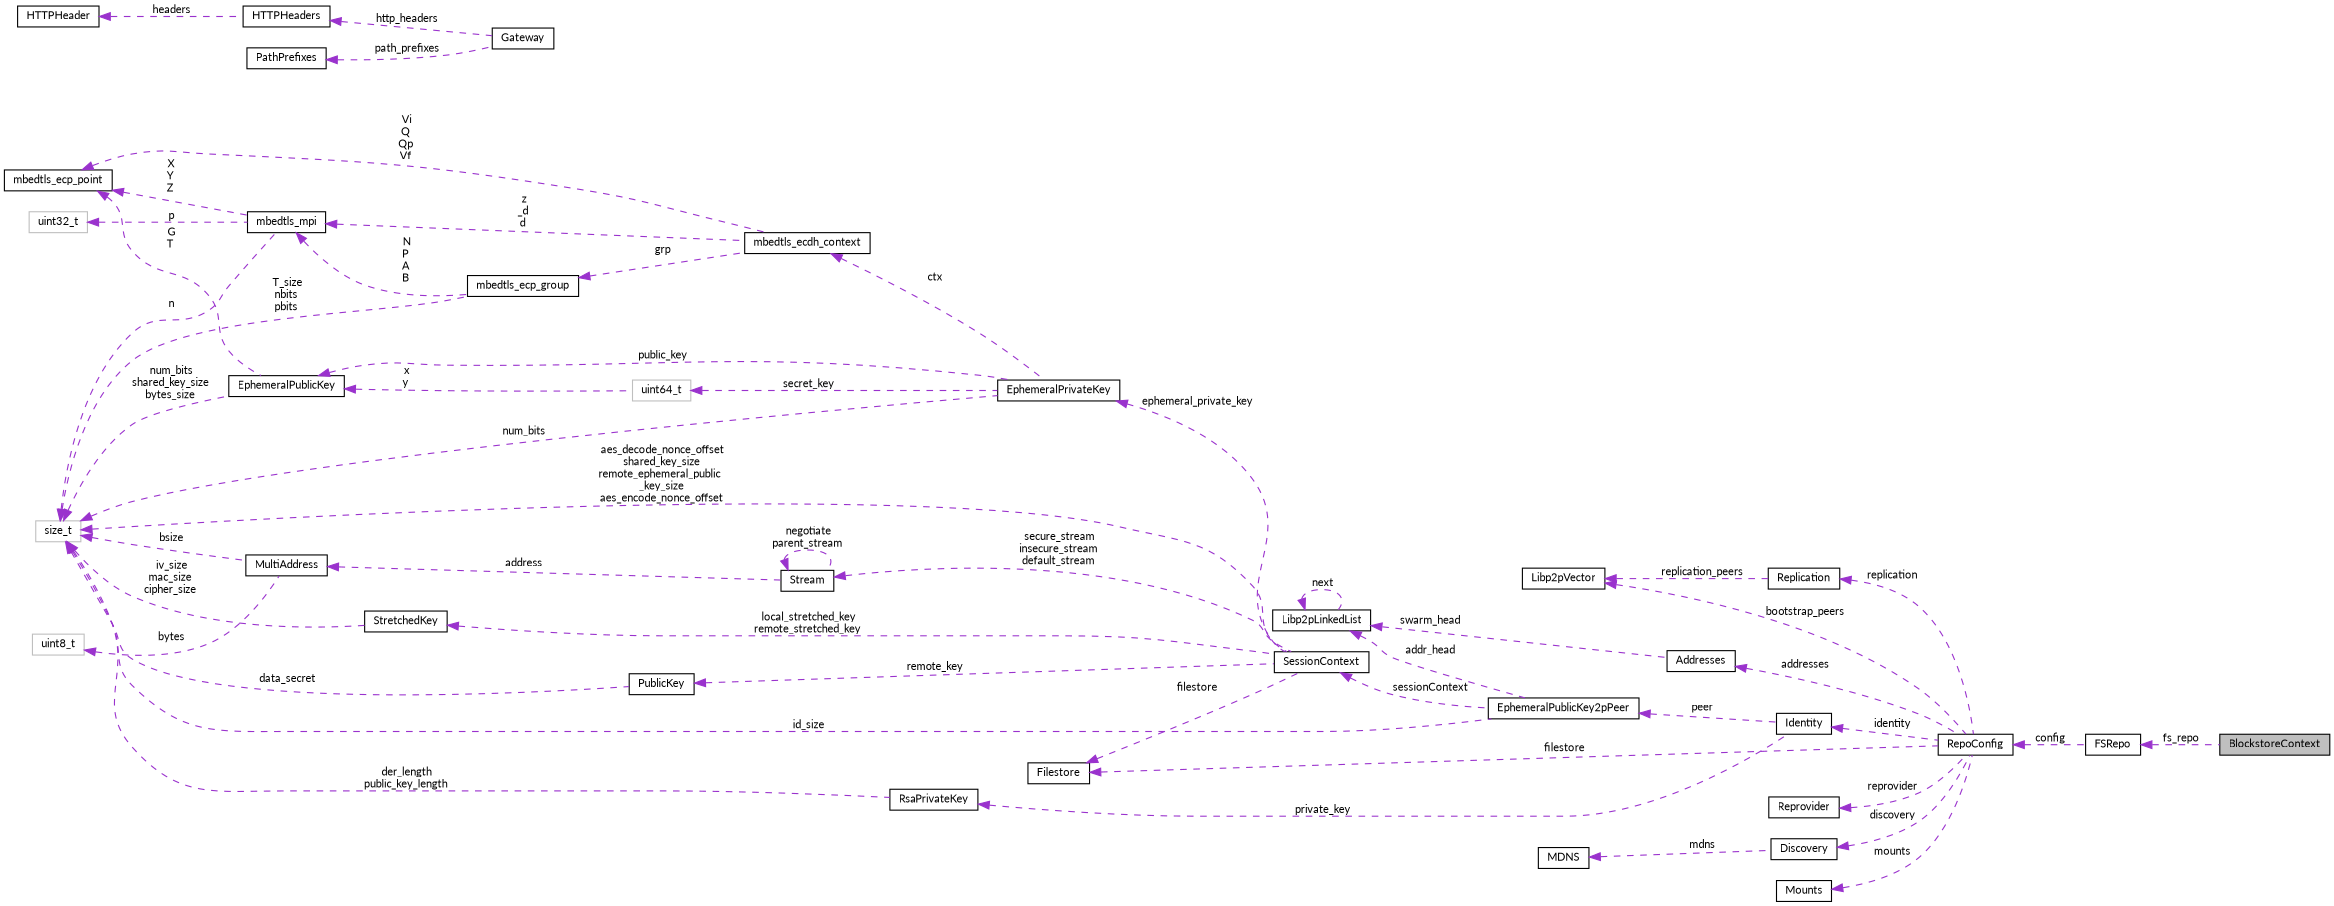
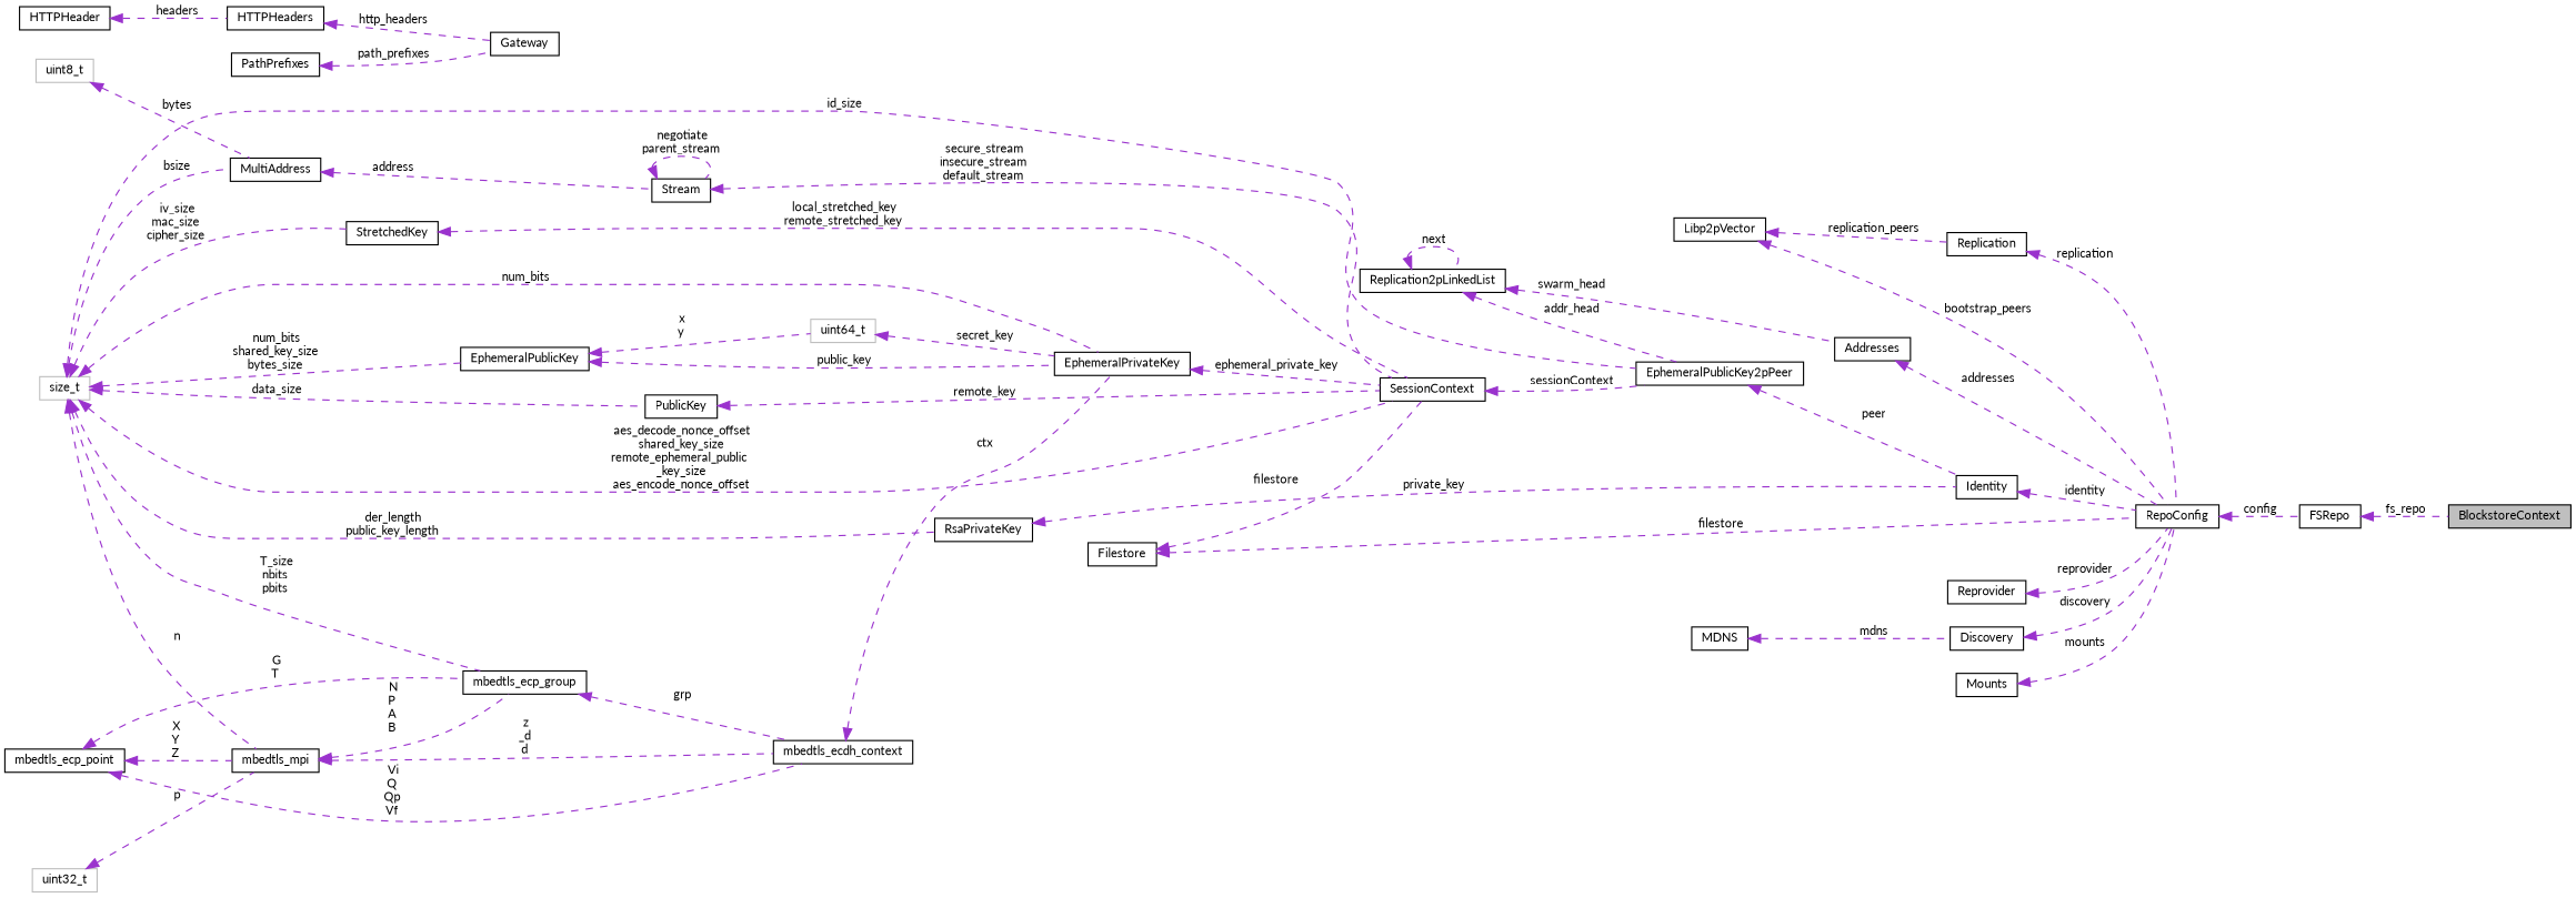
  digraph {
    fontname=Lato
    rankdir=LR
    node [color=black fillcolor=white fontname=Lato fontsize=10 shape=record style=filled]
    edge [color=darkorchid3 dir=back fontname=Lato fontsize=10 labelfontname=Helvetica labelfontsize=10 style=dashed]
    n1 [fillcolor=grey75 fontcolor=black height=0.2 label=BlockstoreContext width=0.4]
    n2 [height=0.2 label=FSRepo width=0.4]
    n3 [height=0.2 label=RepoConfig width=0.4]
    n4 [height=0.2 label=Libp2pVector width=0.4]
    n5 [height=0.2 label=Replication width=0.4]
    n6 [height=0.2 label=Identity width=0.4]
    n7 [height=0.2 label=EphemeralPublicKey2pPeer width=0.4]
    n8 [height=0.2 label=SessionContext width=0.4]
    n9 [height=0.2 label=EphemeralPrivateKey width=0.4]
    n10 [color=grey75 height=0.2 label=uint64_t width=0.4]
    n11 [height=0.2 label=EphemeralPublicKey width=0.4]
    n12 [color=grey75 height=0.2 label=size_t width=0.4]
    n13 [height=0.2 label=mbedtls_ecp_group width=0.4]
    n14 [height=0.2 label=mbedtls_mpi width=0.4]
    n15 [height=0.2 label=StretchedKey width=0.4]
    n16 [height=0.2 label=PublicKey width=0.4]
    n17 [height=0.2 label=MultiAddress width=0.4]
    n18 [height=0.2 label=RsaPrivateKey width=0.4]
    n19 [height=0.2 label=mbedtls_ecdh_context width=0.4]
    n20 [height=0.2 label=Stream width=0.4]
    n21 [height=0.2 label=mbedtls_ecp_point width=0.4]
    n22 [color=grey75 height=0.2 label=uint32_t width=0.4]
    n23 [height=0.2 label=Filestore width=0.4]
    n24 [color=grey75 height=0.2 label=uint8_t width=0.4]
-   n25 [height=0.2 label=Libp2pLinkedList width=0.4]
+   n25 [height=0.2 label=Replication2pLinkedList width=0.4]
    n26 [height=0.2 label=Addresses width=0.4]
    n27 [height=0.2 label=Reprovider width=0.4]
    n28 [height=0.2 label=Discovery width=0.4]
    n29 [height=0.2 label=MDNS width=0.4]
    n30 [height=0.2 label=Mounts width=0.4]
    n31 [height=0.2 label=Gateway width=0.4]
    n32 [height=0.2 label=HTTPHeaders width=0.4]
    n33 [height=0.2 label=HTTPHeader width=0.4]
    n34 [height=0.2 label=PathPrefixes width=0.4]
    n2 -> n1 [label=" fs_repo"]
    n3 -> n2 [label=" config"]
    n4 -> n3 [label=" bootstrap_peers"]
    n4 -> n5 [label=" replication_peers"]
    n5 -> n3 [label=" replication"]
    n6 -> n3 [label=" identity"]
    n7 -> n6 [label=" peer"]
    n8 -> n7 [label=" sessionContext"]
    n9 -> n8 [label=" ephemeral_private_key"]
    n10 -> n9 [label=" secret_key"]
    n11 -> n9 [label=" public_key"]
    n11 -> n10 [label=" x\ny"]
    n12 -> n7 [label=" id_size"]
    n12 -> n8 [label=" aes_decode_nonce_offset\nshared_key_size\nremote_ephemeral_public\l_key_size\naes_encode_nonce_offset"]
    n12 -> n9 [label=" num_bits"]
    n12 -> n11 [label=" num_bits\nshared_key_size\nbytes_size"]
    n12 -> n13 [label=" T_size\nnbits\npbits"]
    n12 -> n14 [label=" n"]
    n12 -> n15 [label=" iv_size\nmac_size\ncipher_size"]
-   n12 -> n16 [label=" data_secret"]
+   n12 -> n16 [label=" data_size"]
    n12 -> n17 [label=" bsize"]
    n12 -> n18 [label=" der_length\npublic_key_length"]
    n13 -> n19 [label=" grp"]
    n14 -> n13 [label=" N\nP\nA\nB"]
    n14 -> n19 [label=" z\n_d\nd"]
    n15 -> n8 [label=" local_stretched_key\nremote_stretched_key"]
    n16 -> n8 [label=" remote_key"]
    n17 -> n20 [label=" address"]
    n18 -> n6 [label=" private_key"]
    n19 -> n9 [label=" ctx"]
    n20 -> n8 [label=" secure_stream\ninsecure_stream\ndefault_stream"]
    n20 -> n20 [label=" negotiate\nparent_stream"]
-   n21 -> n11 [label=" G\nT"]
+   n21 -> n13 [label=" G\nT"]
    n21 -> n14 [label=" X\nY\nZ"]
    n21 -> n19 [label=" Vi\nQ\nQp\nVf"]
    n22 -> n14 [label=" p"]
    n23 -> n3 [label=" filestore"]
    n23 -> n8 [label=" filestore"]
    n24 -> n17 [label=" bytes"]
    n25 -> n7 [label=" addr_head"]
    n25 -> n25 [label=" next"]
    n25 -> n26 [label=" swarm_head"]
    n26 -> n3 [label=" addresses"]
    n27 -> n3 [label=" reprovider"]
    n28 -> n3 [label=" discovery"]
    n29 -> n28 [label=" mdns"]
    n30 -> n3 [label=" mounts"]
    n32 -> n31 [label=" http_headers"]
    n33 -> n32 [label=" headers"]
    n34 -> n31 [label=" path_prefixes"]
  }
